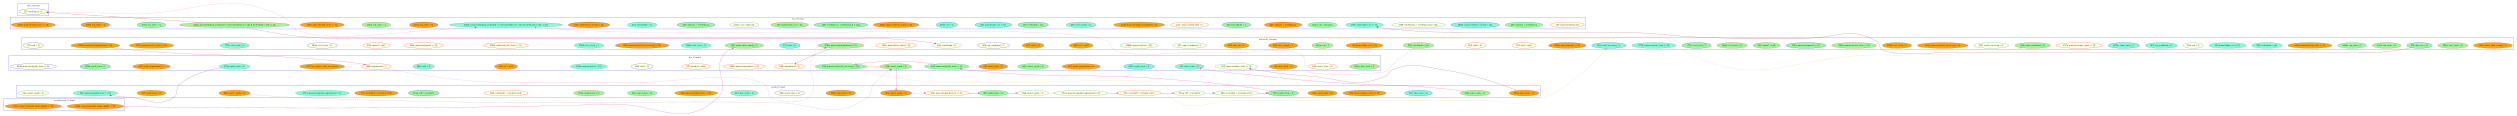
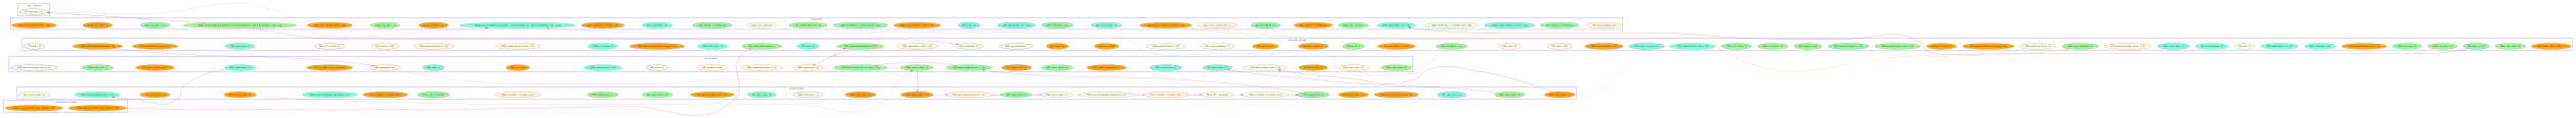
  digraph {
    fontname=Montserrat
    rankdir=LR
    node [color=red fillcolor=orange fontname=Montserrat style=filled]
    edge [color=white fontname=Montserrat style=solid]
    n1 [color=blue fillcolor=lightyellow label="317: IntrStatus = 1;"]
    n2 [label="340a: assume(reset_task_ready == 0);"]
    n3 [label="340a: assume(reset_task_ready == 0);"]
    n4 [color=blue fillcolor=lightyellow label="368: want_dev = 0;"]
    n5 [color=blue label="376a: dev_lock = 0;"]
    n6 [fillcolor=aquamarine label="367: dev_lock = 6;"]
    n7 [label="376a: dev_lock = 0;"]
    n8 [fillcolor=palegreen label="368: want_dev = 0;"]
    n9 [color=teal label="357: sysfs_lock = 6;"]
    n10 [label="358: want_sysfs = 0;"]
    n11 [color=teal fillcolor=aquamarine label="372a: assume(sysfs_registered != 0);"]
    n12 [color=blue fillcolor=palegreen label="374a: off = nondet1;"]
    n13 [fillcolor=lightyellow label="585: nondet2 = nondet_int();"]
    n14 [color=blue label="354: want_sysfs = 6;"]
    n15 [color=teal fillcolor=palegreen label="357: sysfs_lock = 6;"]
    n16 [color=teal fillcolor=lightyellow label="358: want_sysfs = 0;"]
    n17 [fillcolor=palegreen label="377a: sysfs_lock = 0;"]
    n18 [color=blue fillcolor=aquamarine label="367: dev_lock = 6;"]
    n19 [fillcolor=lightyellow label="356: assume(sysfs_lock == 0);"]
    n20 [color=teal fillcolor=lightyellow label="372a: assume(sysfs_registered != 0);"]
    n21 [fillcolor=lightyellow label="373: nondet1 = nondet_int();"]
    n22 [color=teal fillcolor=lightyellow label="374a: off = nondet1;"]
    n23 [color=teal fillcolor=lightyellow label="585: nondet2 = nondet_int();"]
    n24 [color=blue label="373: nondet1 = nondet_int();"]
    n25 [color=teal fillcolor=palegreen label="364: want_dev = 6;"]
    n26 [color=teal label="364: want_dev = 6;"]
    n27 [color=blue label="366: assume(dev_lock == 0);"]
    n28 [color=teal label="366: assume(dev_lock == 0);"]
    n29 [color=blue fillcolor=palegreen label="377a: sysfs_lock = 0;"]
    n30 [color=teal fillcolor=aquamarine label="356: assume(sysfs_lock == 0);"]
    n31 [color=teal fillcolor=lightyellow label="354: want_sysfs = 6;"]
    n32 [color=blue label="280a: assume(ret1 == 0);"]
    n33 [color=blue fillcolor=aquamarine label="281: netif_running = 1;"]
    n34 [color=teal fillcolor=aquamarine label="591: assert(dev_on != 0);"]
    n35 [color=teal fillcolor=aquamarine label="592: IntrMask = val;"]
    n36 [fillcolor=palegreen label="592: IntrMask = val;"]
    n37 [fillcolor=lightyellow label="503: ret5 = 0;"]
    n38 [color=teal label="278b: assume(!(registered != 0));"]
    n39 [color=teal label="277a: assume(rtnl_lock == 0);"]
    n40 [fillcolor=lightyellow label="279: ret1 = ret5;"]
    n41 [color=teal label="603: dev_on = 1;"]
    n42 [color=blue label="605: intr_mask = 1;"]
    n43 [fillcolor=palegreen label="260: open1 = ret1;"]
    n44 [color=blue fillcolor=palegreen label="261a: assume(open1 == 0);"]
    n45 [fillcolor=palegreen label="278a: assume(registered != 0);"]
    n46 [fillcolor=aquamarine label="277b: rtnl_lock = 1;"]
    n47 [color=teal label="407: ret3 = 0;"]
    n48 [color=teal label="496: rc2 = ret3;"]
    n49 [color=teal fillcolor=lightyellow label="494: IntrMask = 0;"]
    n50 [color=blue fillcolor=lightyellow label="406: irq_enabled = 1;"]
    n51 [color=blue fillcolor=lightyellow label="284a: rtnl_lock = 0;"]
    n52 [fillcolor=lightyellow label="260: open1 = ret1;"]
    n53 [color=teal fillcolor=aquamarine label="277a: assume(rtnl_lock == 0);"]
    n54 [color=teal fillcolor=lightyellow label="421: napi_enabled = 1;"]
    n55 [color=teal fillcolor=lightyellow label="498b: assume(!(rc2 < 0));"]
    n56 [color=teal label="446a: assume(irq_sem == 0);"]
    n57 [fillcolor=lightyellow label="427a: assume(napi_sem == 0);"]
    n58 [color=blue fillcolor=aquamarine label="427b: napi_sem = 1;"]
    n59 [color=teal fillcolor=aquamarine label="416: irq_enabled = 0;"]
    n60 [color=blue label="291b: assume(!(netif_running != 0));"]
    n61 [color=teal fillcolor=aquamarine label="295a: rtnl_lock = 0;"]
    n62 [fillcolor=palegreen label="604a: val = 1;"]
    n63 [color=blue fillcolor=palegreen label="277b: rtnl_lock = 1;"]
    n64 [color=teal fillcolor=aquamarine label="290b: rtnl_lock = 1;"]
    n65 [fillcolor=lightyellow label="261a: assume(open1 == 0);"]
    n66 [fillcolor=lightyellow label="290a: assume(rtnl_lock == 0);"]
    n67 [color=teal fillcolor=lightyellow label="611a: val = 0;"]
    n68 [fillcolor=palegreen label="290a: assume(rtnl_lock == 0);"]
    n69 [color=blue fillcolor=palegreen label="615: dev_on = 0;"]
    n70 [fillcolor=lightyellow label="492a: assert(hw_start != 0);"]
    n71 [label="591: assert(dev_on != 0);"]
    n72 [fillcolor=palegreen label="426: napi_enabled = 0;"]
    n73 [fillcolor=palegreen label="560: reset_task_ready = 1;"]
    n74 [label="291a: assume(netif_running != 0);"]
    n75 [color=teal fillcolor=lightyellow label="292: netif_running = 0;"]
    n76 [color=teal fillcolor=palegreen label="446b: irq_sem = 1;"]
    n77 [color=blue fillcolor=lightyellow label="275: ret1 = 0;"]
    n78 [fillcolor=palegreen label="295a: rtnl_lock = 0;"]
    n79 [label="560: reset_task_ready = 1;"]
    n80 [color=teal label="290b: rtnl_lock = 1;"]
    n81 [color=blue fillcolor=aquamarine label="275: ret1 = 0;"]
    n82 [fillcolor=palegreen label="447a: irq_sem = 0;"]
    n83 [fillcolor=palegreen label="284a: rtnl_lock = 0;"]
    n84 [fillcolor=aquamarine label="530: intr_mask = 0;"]
    n85 [color=teal label="433a: assume(napi_enabled != 0);"]
    n86 [color=blue fillcolor=aquamarine label="528b: assume(!(intr_mask != 0));"]
    n87 [color=teal fillcolor=palegreen label="535: status1 = IntrStatus;"]
    n88 [color=blue label="305b: irq_sem = 1;"]
    n89 [color=blue fillcolor=palegreen label="310a: irq_sem = 0;"]
    n90 [label="305a: assume(irq_sem == 0);"]
    n91 [fillcolor=palegreen label="306a: assume((((irq_enabled != 0) & (IntrStatus != 0)) & (IntrMask != 0)) == 0);"]
    n92 [label="305a: assume(irq_sem == 0);"]
    n93 [fillcolor=palegreen label="305b: irq_sem = 1;"]
    n94 [color=blue label="310a: irq_sem = 0;"]
    n95 [color=teal fillcolor=aquamarine label="306b: assume(!((((irq_enabled != 0) & (IntrStatus != 0)) & (IntrMask != 0)) == 0));"]
    n96 [color=blue label="307: assert(intr_mask != 0);"]
    n97 [color=teal fillcolor=aquamarine label="524: handled2 = 0;"]
    n98 [color=blue fillcolor=palegreen label="532: handled2 = 1;"]
    n99 [label="535: status1 = IntrStatus;"]
    n100 [fillcolor=palegreen label="597: assert(dev_on != 0);"]
    n101 [color=blue fillcolor=palegreen label="598: IntrStatus = IntrStatus & (~val);"]
    n102 [fillcolor=lightyellow label="537: assume(!status1);"]
    n103 [fillcolor=lightyellow label="434: napi_scheduled = 1;"]
    n104 [color=blue fillcolor=palegreen label="526: status1 = IntrStatus;"]
    n105 [color=teal fillcolor=aquamarine label="597: assert(dev_on != 0);"]
    n106 [color=teal fillcolor=palegreen label="534a: val = status1;"]
    n107 [label="528a: assume(intr_mask != 0);"]
    n108 [color=teal fillcolor=lightyellow label="598: IntrStatus = IntrStatus & (~val);"]
    n109 [color=blue fillcolor=aquamarine label="529a: val = 0;"]
    n110 [color=blue fillcolor=aquamarine label="591: assert(dev_on != 0);"]
    n111 [color=teal fillcolor=lightyellow label="534a: val = status1;"]
    n112 [color=blue fillcolor=palegreen label="592: IntrMask = val;"]
    n113 [color=teal fillcolor=lightyellow label="253: assume(dev_lock == 0);"]
    n114 [color=teal fillcolor=palegreen label="399: assume(!(netif_running != 0));"]
    n115 [color=blue fillcolor=lightyellow label="629a: assume(sysfs_lock == 0);"]
    n116 [color=blue fillcolor=palegreen label="629b: sysfs_lock = 1;"]
    n117 [fillcolor=lightyellow label="237: probe1 = ret4;"]
    n118 [fillcolor=lightyellow label="238a: assume(probe1 == 0);"]
    n119 [fillcolor=lightyellow label="388: registered = 1;"]
    n120 [label="457: sysfs_registered = 0;"]
    n121 [color=blue fillcolor=aquamarine label="647a: sysfs_lock = 0;"]
    n122 [label="476: rc1 = ret2;"]
    n123 [color=teal fillcolor=aquamarine label="479b: assume(!(rc1 < 0));"]
    n124 [fillcolor=lightyellow label="398: registered = 0;"]
    n125 [label="452: sysfs_registered = 1;"]
    n126 [color=teal fillcolor=aquamarine label="631a: sysfs_lock = 0;"]
    n127 [color=teal label="244: dev_lock = 5;"]
    n128 [color=teal fillcolor=palegreen label="642: want_sysfs = 0;"]
    n129 [fillcolor=aquamarine label="241: want_dev = 5;"]
    n130 [color=blue label="641: sysfs_lock = 5;"]
    n131 [color=blue fillcolor=lightyellow label="482: ret4 = 0;"]
    n132 [fillcolor=palegreen label="638: want_sysfs = 5;"]
    n133 [color=teal fillcolor=palegreen label="640: assume(sysfs_lock == 0);"]
    n134 [color=teal label="477: hw_start = drv_hw_start;"]
    n135 [fillcolor=lightyellow label="245: want_dev = 0;"]
    n136 [fillcolor=palegreen label="250a: dev_lock = 0;"]
    n137 [fillcolor=aquamarine label="389: ret2 = 0;"]
    subgraph cluster_1 {
      color=blue
      label=dev_thread
      n1
    }
    subgraph cluster_2 {
      color=blue
      label=workqueue_thread
      n2
      n3
    }
    subgraph cluster_3 {
      color=blue
      label=sysfs_thread
      n4
      n5
      n6
      n7
      n8
      n9
      n10
      n11
      n12
      n13
      n14
      n15
      n16
      n17
      n18
      n19
      n20
      n21
      n22
      n23
      n24
      n25
      n26
      n27
      n28
      n29
      n30
      n31
    }
    subgraph cluster_4 {
      color=blue
      label=network_thread
      n32
      n33
      n34
      n35
      n36
      n37
      n38
      n39
      n40
      n41
      n42
      n43
      n44
      n45
      n46
      n47
      n48
      n49
      n50
      n51
      n52
      n53
      n54
      n55
      n56
      n57
      n58
      n59
      n60
      n61
      n62
      n63
      n64
      n65
      n66
      n67
      n68
      n69
      n70
      n71
      n72
      n73
      n74
      n75
      n76
      n77
      n78
      n79
      n80
      n81
      n82
      n83
    }
    subgraph cluster_5 {
      color=blue
      label=irq_thread
      n84
      n85
      n86
      n87
      n88
      n89
      n90
      n91
      n92
      n93
      n94
      n95
      n96
      n97
      n98
      n99
      n100
      n101
      n102
      n103
      n104
      n105
      n106
      n107
      n108
      n109
      n110
      n111
      n112
    }
    subgraph cluster_6 {
      color=blue
      label=pci_thread
      n113
      n114
      n115
      n116
      n117
      n118
      n119
      n120
      n121
      n122
      n123
      n124
      n125
      n126
      n127
      n128
      n129
      n130
      n131
      n132
      n133
      n134
      n135
      n136
      n137
    }
    n1 -> n95 [arrowhead=diamond color=deeppink constraint=false style=dashed]
    n2 -> n73 [arrowhead=normal color=deeppink constraint=false]
    n3 -> n2
    n4 -> n5
    n5 -> n14
    n6 -> n4
    n7 -> n113 [arrowhead=diamond color=brown constraint=false]
    n8 -> n7
    n8 -> n129 [arrowhead=tee color=deeppink constraint=false]
    n9 -> n10
    n10 -> n11
    n10 -> n132 [arrowhead=normal color=brown constraint=false style=dashed]
    n11 -> n24
    n12 -> n13
    n13 -> n17
    n14 -> n19 [arrowhead=tee color=deeppink style=dashed]
    n15 -> n16 [arrowhead=normal color=deeppink]
    n16 -> n20 [arrowhead=tee color=darkorange style=dashed]
    n17 -> n25
    n18 -> n8
    n19 -> n15 [arrowhead=tee color=brown]
    n20 -> n21 [arrowhead=tee color=deeppink]
    n21 -> n22 [arrowhead=normal color=deeppink]
    n22 -> n23 [arrowhead=normal color=brown style=dashed]
    n23 -> n29 [arrowhead=diamond color=brown]
    n24 -> n12
    n25 -> n28
    n26 -> n27
    n27 -> n18
    n28 -> n6
    n29 -> n26
    n29 -> n133 [arrowhead=diamond color=deeppink constraint=false]
    n30 -> n9
    n31 -> n30
    n32 -> n33
    n33 -> n53
    n34 -> n35
    n35 -> n56
    n36 -> n37
    n36 -> n95 [arrowhead=tee color=deeppink constraint=false style=dashed]
    n37 -> n40
    n38 -> n39
    n38 -> n119 [arrowhead=normal color=deeppink constraint=false]
    n39 -> n46
    n40 -> n32
    n41 -> n42
    n42 -> n62
    n43 -> n44
    n44 -> n68
    n45 -> n70
    n45 -> n124 [arrowhead=tee color=brown constraint=false]
    n46 -> n51
    n47 -> n48
    n48 -> n55
    n49 -> n50
    n50 -> n47
    n51 -> n52
    n52 -> n65
    n53 -> n63
    n54 -> n41
    n55 -> n54
    n56 -> n76
    n57 -> n58
    n58 -> n59
    n59 -> n67
    n60 -> n61
    n61 -> n73
    n62 -> n71
    n63 -> n83
    n64 -> n60
    n65 -> n66
    n66 -> n64
    n67 -> n34
    n68 -> n80
    n69 -> n78
    n69 -> n105 [arrowhead=diamond color=brown constraint=false]
    n70 -> n49
    n71 -> n36
    n72 -> n57
    n73 -> n81
    n74 -> n75
    n75 -> n72
    n76 -> n82
    n77 -> n38
    n78 -> n79
    n80 -> n74
    n81 -> n45
    n82 -> n69
    n83 -> n43
    n84 -> n85
-   n85 -> n72 [arrowhead=normal color=darkorange constraint=false style=dashed]
+   n85 -> n72 [arrowhead=normal color=darkorange constraint=false]
    n85 -> n103
    n86 -> n87
    n87 -> n102
    n88 -> n89
    n89 -> n91
    n90 -> n88
    n91 -> n1 [arrowhead=diamond color=brown constraint=false]
    n91 -> n49 [arrowhead=diamond color=deeppink constraint=false]
    n91 -> n92
    n92 -> n93
    n93 -> n94
    n94 -> n95
    n95 -> n96
    n96 -> n97
    n97 -> n104
    n98 -> n99
    n99 -> n106
    n100 -> n101
    n101 -> n107
    n103 -> n98
    n104 -> n111
    n105 -> n108
    n106 -> n105
    n107 -> n109
    n108 -> n86
    n109 -> n110
    n110 -> n112
    n111 -> n100
    n112 -> n84
    n113 -> n127
    n114 -> n33 [arrowhead=normal color=darkorange constraint=false style=dashed]
    n114 -> n132 [arrowhead=tee color=darkorange]
    n115 -> n116
    n116 -> n125
    n117 -> n118
    n118 -> n124
    n119 -> n45 [arrowhead=diamond color=deeppink constraint=false style=dashed]
    n119 -> n137
    n120 -> n121
    n121 -> n129
    n122 -> n123
    n123 -> n131
    n124 -> n114
    n125 -> n126
    n126 -> n30 [arrowhead=normal color=brown constraint=false]
    n126 -> n134
    n127 -> n135
    n128 -> n120
    n129 -> n113
    n130 -> n128
    n131 -> n117
    n132 -> n14 [arrowhead=normal color=deeppink constraint=false]
    n132 -> n133
    n133 -> n114 [arrowhead=tee color=deeppink constraint=false]
    n133 -> n130
    n134 -> n119
    n135 -> n136
    n137 -> n122
  }
